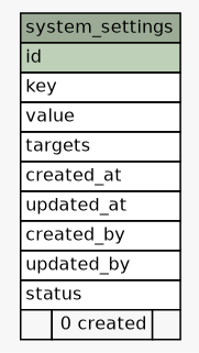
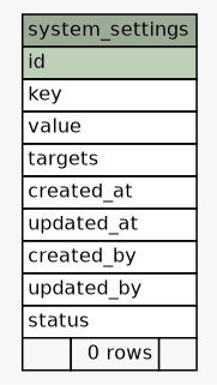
  digraph {
    bgcolor="#f7f7f7"
    fontname=Helvetica
    fontsize=11
    nodesep=0.18
    rankdir=RL
    ranksep=0.46
-   n1 [fontname=Helvetica fontsize=11 label=<     <TABLE BORDER="0" CELLBORDER="1" CELLSPACING="0" BGCOLOR="#ffffff">       <TR><TD COLSPAN="3" BGCOLOR="#9bab96" ALIGN="CENTER">system_settings</TD></TR>       <TR><TD PORT="id" COLSPAN="3" BGCOLOR="#bed1b8" ALIGN="LEFT">id</TD></TR>       <TR><TD PORT="key" COLSPAN="3" ALIGN="LEFT">key</TD></TR>       <TR><TD PORT="value" COLSPAN="3" ALIGN="LEFT">value</TD></TR>       <TR><TD PORT="targets" COLSPAN="3" ALIGN="LEFT">targets</TD></TR>       <TR><TD PORT="created_at" COLSPAN="3" ALIGN="LEFT">created_at</TD></TR>       <TR><TD PORT="updated_at" COLSPAN="3" ALIGN="LEFT">updated_at</TD></TR>       <TR><TD PORT="created_by" COLSPAN="3" ALIGN="LEFT">created_by</TD></TR>       <TR><TD PORT="updated_by" COLSPAN="3" ALIGN="LEFT">updated_by</TD></TR>       <TR><TD PORT="status" COLSPAN="3" ALIGN="LEFT">status</TD></TR>       <TR><TD ALIGN="LEFT" BGCOLOR="#f7f7f7">  </TD><TD ALIGN="RIGHT" BGCOLOR="#f7f7f7">0 created</TD><TD ALIGN="RIGHT" BGCOLOR="#f7f7f7">  </TD></TR>     </TABLE>> shape=plaintext]
+   n1 [fontname=Helvetica fontsize=11 label=<     <TABLE BORDER="0" CELLBORDER="1" CELLSPACING="0" BGCOLOR="#ffffff">       <TR><TD COLSPAN="3" BGCOLOR="#9bab96" ALIGN="CENTER">system_settings</TD></TR>       <TR><TD PORT="id" COLSPAN="3" BGCOLOR="#bed1b8" ALIGN="LEFT">id</TD></TR>       <TR><TD PORT="key" COLSPAN="3" ALIGN="LEFT">key</TD></TR>       <TR><TD PORT="value" COLSPAN="3" ALIGN="LEFT">value</TD></TR>       <TR><TD PORT="targets" COLSPAN="3" ALIGN="LEFT">targets</TD></TR>       <TR><TD PORT="created_at" COLSPAN="3" ALIGN="LEFT">created_at</TD></TR>       <TR><TD PORT="updated_at" COLSPAN="3" ALIGN="LEFT">updated_at</TD></TR>       <TR><TD PORT="created_by" COLSPAN="3" ALIGN="LEFT">created_by</TD></TR>       <TR><TD PORT="updated_by" COLSPAN="3" ALIGN="LEFT">updated_by</TD></TR>       <TR><TD PORT="status" COLSPAN="3" ALIGN="LEFT">status</TD></TR>       <TR><TD ALIGN="LEFT" BGCOLOR="#f7f7f7">  </TD><TD ALIGN="RIGHT" BGCOLOR="#f7f7f7">0 rows</TD><TD ALIGN="RIGHT" BGCOLOR="#f7f7f7">  </TD></TR>     </TABLE>> shape=plaintext]
  }
